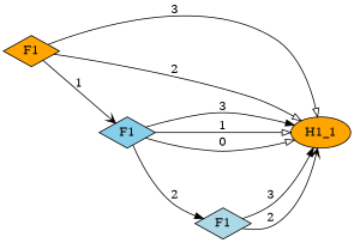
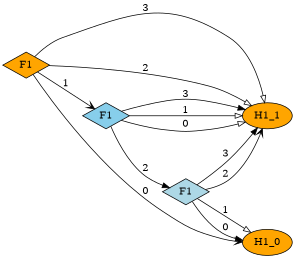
  digraph {
    rankdir=LR
    node [style=filled fillcolor=orange shape=diamond]
    edge [arrowhead=onormal]
    n1 [label=H1_1 shape=""]
+   n2 [label=H1_0 shape=""]
    n3 [label=F1 fillcolor=lightblue]
    n4 [label=F1 fillcolor=skyblue]
    n5 [label=F1]
    n3 -> n1 [label=3 arrowhead=normal]
    n3 -> n1 [label=2 arrowhead=vee]
+   n3 -> n2 [label=1]
+   n3 -> n2 [label=0 arrowhead=normal]
    n4 -> n1 [label=3 arrowhead=normal]
    n4 -> n1 [label=1]
    n4 -> n1 [label=0]
    n4 -> n3 [label=2 arrowhead=normal]
    n5 -> n1 [label=3]
    n5 -> n1 [label=2]
+   n5 -> n2 [label=0 arrowhead=vee]
    n5 -> n4 [label=1 arrowhead=vee]
  }
